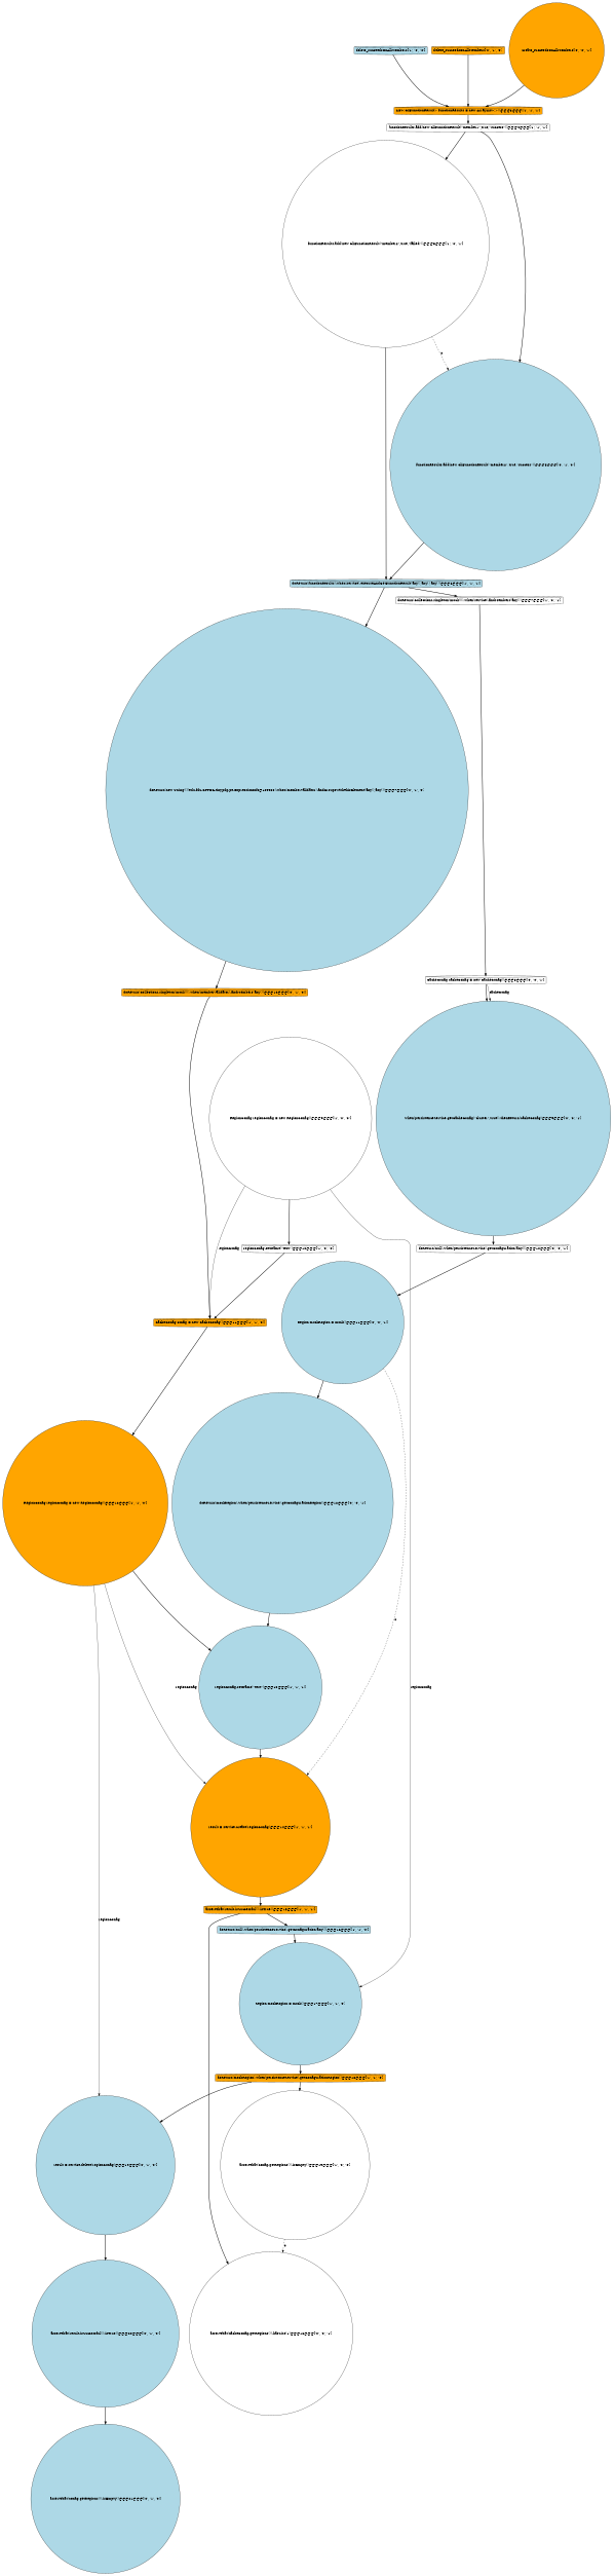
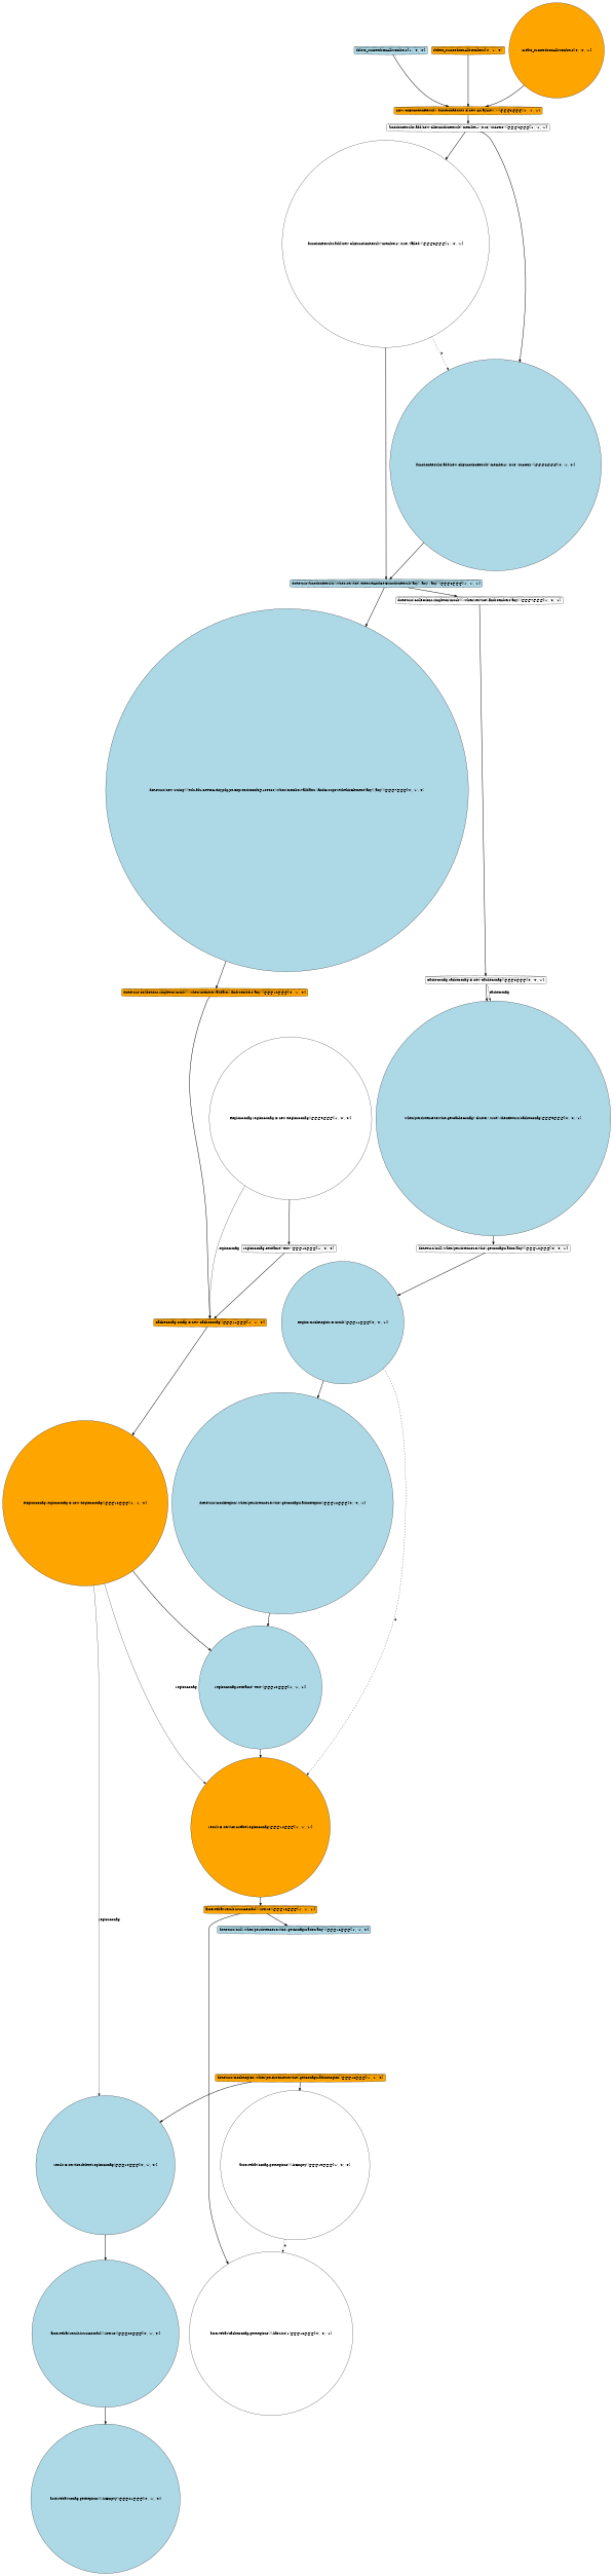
  digraph {
    node [fillcolor=lightblue shape=circle style=filled]
    edge [style=bold]
    n1 [fillcolor=orange label="doReturn(Collections.singleton(mock())).when(memberValidator).findMembers(any())@@@10@@@['0', '1', '0']" shape=cylinder]
    n2 [fillcolor=orange label="CacheConfig config = new CacheConfig()@@@11@@@['1', '1', '0']" shape=cylinder]
    n3 [fillcolor=orange label="RegionConfig regionConfig = new RegionConfig()@@@12@@@['1', '1', '0']"]
    n4 [fillcolor=white label="assertThat(cacheConfig.getRegions()).hasSize(1)@@@16@@@['0', '0', '1']"]
    n5 [label="doReturn(functionResults).when(service).executeAndGetFunctionResult(any(),any(),any())@@@6@@@['1', '1', '1']" shape=cylinder]
    n6 [label="doReturn(new String((((edu.fdu.CPPDG.tinypdg.pe.ExpressionInfo@129930).when(memberValidator).findGroupsWithThisElement(any(),any())@@@7@@@['0', '1', '0']"]
    n7 [fillcolor=white label="doReturn(Collections.singleton(mock())).when(service).findMembers(any())@@@7@@@['1', '0', '1']" shape=cylinder]
    n8 [fillcolor=white label="CacheConfig cacheConfig = new CacheConfig()@@@8@@@['0', '0', '1']" shape=cylinder]
    n9 [label="result = service.delete(regionConfig)@@@19@@@['0', '1', '0']"]
    n10 [label="assertThat(result.isSuccessful()).isTrue()@@@20@@@['0', '1', '0']"]
    n11 [label="assertThat(config.getRegions()).isEmpty()@@@21@@@['0', '1', '0']"]
    n12 [label="delete_succeedsOnAllMembers['1', '0', '0']" shape=cylinder]
    n13 [fillcolor=orange label="List<CliFunctionResult> functionResults = new ArrayList<>()@@@3@@@['1', '1', '1']" shape=cylinder]
    n14 [fillcolor=white label="functionResults.add(new CliFunctionResult(\"member1\",true,\"success\"))@@@4@@@['1', '1', '1']" shape=cylinder]
    n15 [fillcolor=white label="functionResults.add(new CliFunctionResult(\"member2\",true,\"failed\"))@@@5@@@['1', '0', '1']"]
    n16 [label="functionResults.add(new CliFunctionResult(\"member2\",true,\"success\"))@@@5@@@['0', '1', '0']"]
    n17 [label="regionConfig.setName(\"test\")@@@13@@@['1', '1', '1']"]
    n18 [fillcolor=orange label="result = service.create(regionConfig)@@@14@@@['1', '1', '1']"]
    n19 [fillcolor=orange label="assertThat(result.isSuccessful()).isTrue()@@@15@@@['1', '1', '1']" shape=cylinder]
    n20 [label="when(persistenceService.getCacheConfig(\"cluster\",true)).thenReturn(cacheConfig)@@@9@@@['0', '0', '1']"]
    n21 [fillcolor=white label="doReturn(null).when(persistenceService).getConfiguration(any())@@@10@@@['0', '0', '1']" shape=cylinder]
    n22 [label="doReturn(null).when(persistenceService).getConfiguration(any())@@@16@@@['1', '1', '0']" shape=cylinder]
-   n23 [label="Region mockRegion = mock()@@@17@@@['1', '1', '0']"]
    n24 [fillcolor=white label="RegionConfig regionConfig = new RegionConfig()@@@9@@@['1', '0', '0']"]
    n25 [fillcolor=white label="regionConfig.setName(\"test\")@@@10@@@['1', '0', '0']" shape=cylinder]
    n26 [fillcolor=orange label="doReturn(mockRegion).when(persistenceService).getConfigurationRegion()@@@18@@@['1', '1', '0']" shape=cylinder]
    n27 [fillcolor=white label="assertThat(config.getRegions()).isEmpty()@@@19@@@['1', '0', '0']"]
    n28 [label="doReturn(mockRegion).when(persistenceService).getConfigurationRegion()@@@12@@@['0', '0', '1']"]
    n29 [label="Region mockRegion = mock()@@@11@@@['0', '0', '1']"]
    n30 [fillcolor=orange label="delete_succeedsOnAllMembers['0', '1', '0']" shape=cylinder]
    n31 [fillcolor=orange label="create_succeedsOnAllMembers['0', '0', '1']"]
    n1 -> n2
    n2 -> n3
    n3 -> n9 [label=regionConfig style=solid]
    n3 -> n17
    n3 -> n18 [label=regionConfig style=solid]
    n5 -> n6
    n5 -> n7
    n6 -> n1
    n7 -> n8
    n8 -> n20
    n8 -> n20 [label=cacheConfig style=solid]
    n9 -> n10
    n10 -> n11
    n12 -> n13
    n13 -> n14
    n14 -> n15
    n14 -> n16
    n15 -> n5
    n15 -> n16 [label=0 style=dashed]
    n16 -> n5
    n17 -> n18
    n18 -> n19
    n19 -> n4
    n19 -> n22
    n20 -> n21
    n21 -> n29
-   n22 -> n23
-   n23 -> n26
    n24 -> n2 [label=regionConfig style=solid]
-   n24 -> n23 [label=regionConfig style=solid]
    n24 -> n25
    n25 -> n2
    n26 -> n9
    n26 -> n27
    n27 -> n4 [label=0 style=dashed]
    n28 -> n17
    n29 -> n18 [label=0 style=dashed]
    n29 -> n28
    n30 -> n13
    n31 -> n13
  }
